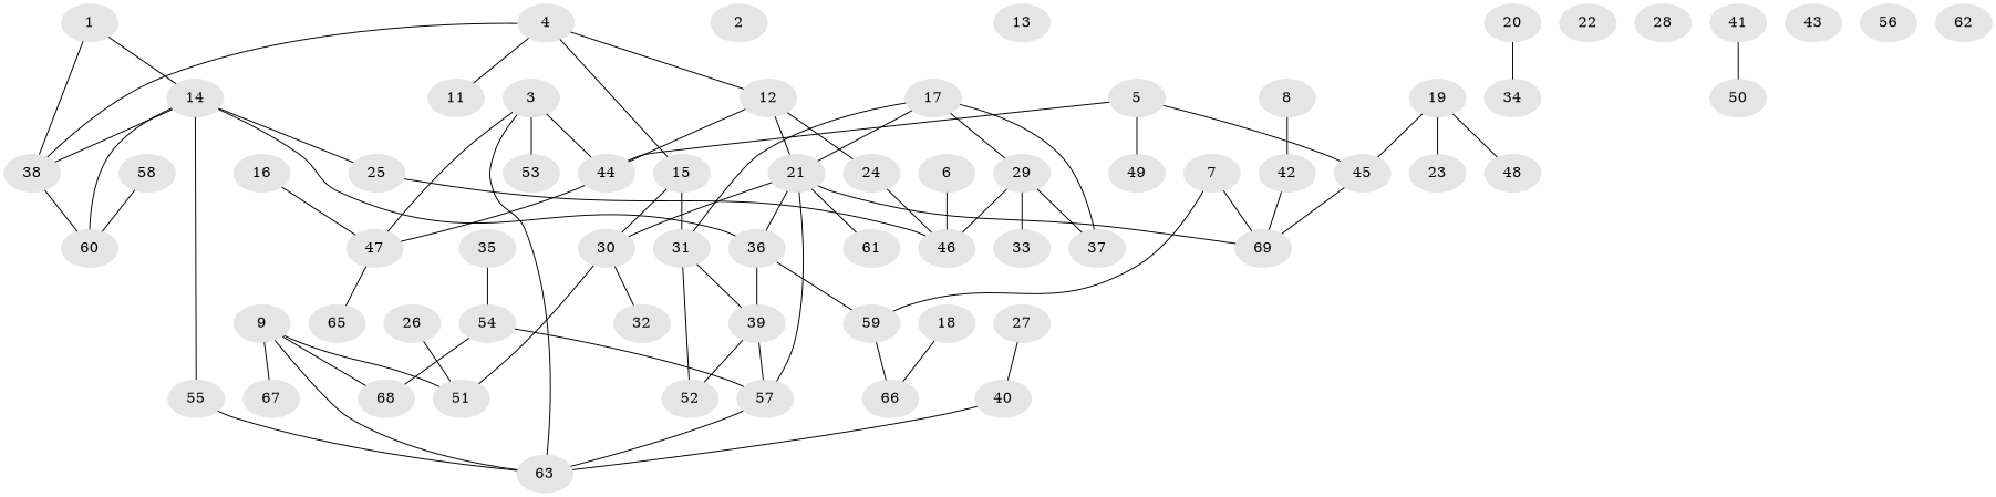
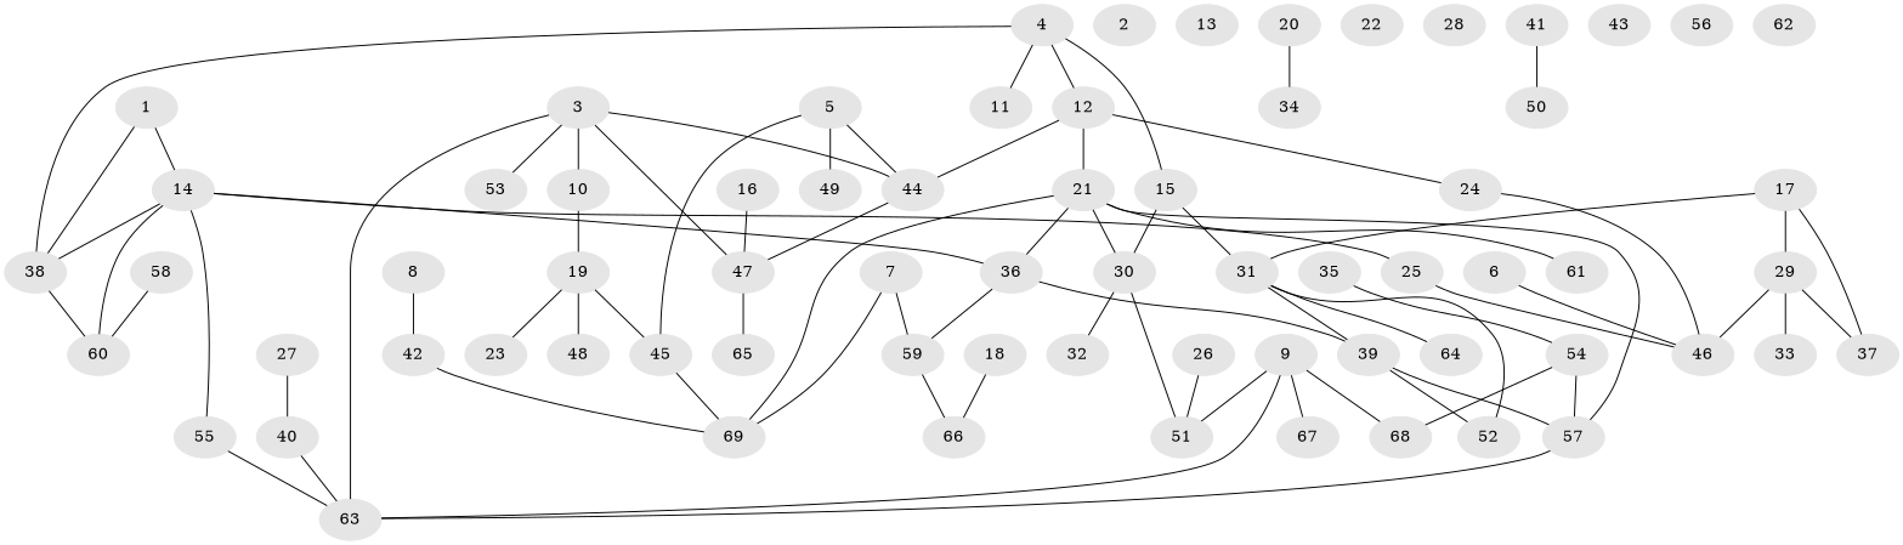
  graph {
    node [color=gray90 style=filled]
    1
    14
    38
    25
    36
    55
    60
    2
    3
+   10
    44
    47
    53
    63
    19
    65
    4
    11
    12
    15
    21
    24
    30
    31
    5
    45
    49
    69
    6
    46
    7
    59
    66
    8
    42
    9
    51
    67
    68
    23
    48
    57
    61
    13
    39
    32
    52
+   64
    16
    17
    29
    37
    33
    18
    20
    34
    22
    26
    27
    40
    28
    35
    54
    41
    50
    43
    56
    58
    62
    1 -- 14
    1 -- 38
    14 -- 38
    14 -- 25
    14 -- 36
    14 -- 55
    14 -- 60
    38 -- 60
    25 -- 46
    36 -- 59
    36 -- 39
    55 -- 63
+   3 -- 10
    3 -- 44
    3 -- 47
    3 -- 53
    3 -- 63
+   10 -- 19
    44 -- 47
    47 -- 65
    19 -- 45
    19 -- 23
    19 -- 48
    4 -- 38
    4 -- 11
    4 -- 12
    4 -- 15
    12 -- 44
    12 -- 21
    12 -- 24
    15 -- 30
    15 -- 31
    21 -- 36
    21 -- 30
    21 -- 69
    21 -- 57
    21 -- 61
    24 -- 46
    30 -- 51
    30 -- 32
    31 -- 39
    31 -- 52
+   31 -- 64
    5 -- 44
    5 -- 45
    5 -- 49
    45 -- 69
    6 -- 46
    7 -- 69
    7 -- 59
    59 -- 66
    8 -- 42
    42 -- 69
    9 -- 63
    9 -- 51
    9 -- 67
    9 -- 68
    57 -- 63
    39 -- 57
    39 -- 52
    16 -- 47
-   17 -- 21
    17 -- 31
    17 -- 29
    17 -- 37
    29 -- 46
    29 -- 37
    29 -- 33
    18 -- 66
    20 -- 34
    26 -- 51
    27 -- 40
    40 -- 63
    35 -- 54
    54 -- 68
    54 -- 57
    41 -- 50
    58 -- 60
  }
